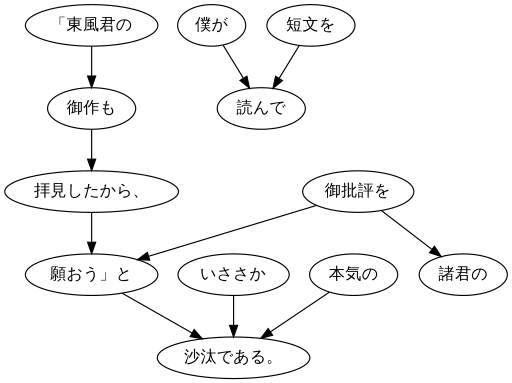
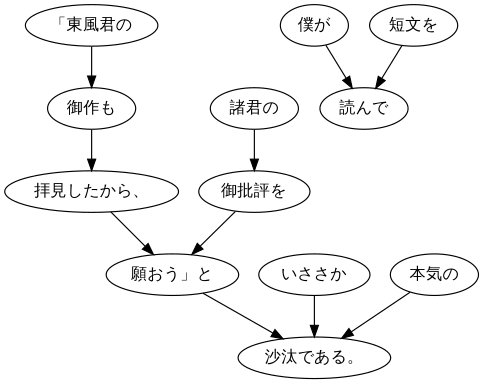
  digraph {
    fontname=Ubuntu
    node [fontname=Ubuntu]
    edge [fontname=Ubuntu]
    n1 [label="「東風君の"]
    n2 [label="御作も"]
    n3 [label="拝見したから、"]
    n4 [label="願おう」と"]
    n5 [label="沙汰である。"]
    n6 [label="僕が"]
    n7 [label="読んで"]
    n8 [label="短文を"]
    n9 [label="諸君の"]
    n10 [label="御批評を"]
    n11 [label="いささか"]
    n12 [label="本気の"]
    n1 -> n2
    n2 -> n3
    n3 -> n4
    n4 -> n5
    n6 -> n7
    n8 -> n7
-   n10 -> n9
+   n9 -> n10
    n10 -> n4
    n11 -> n5
    n12 -> n5
  }
